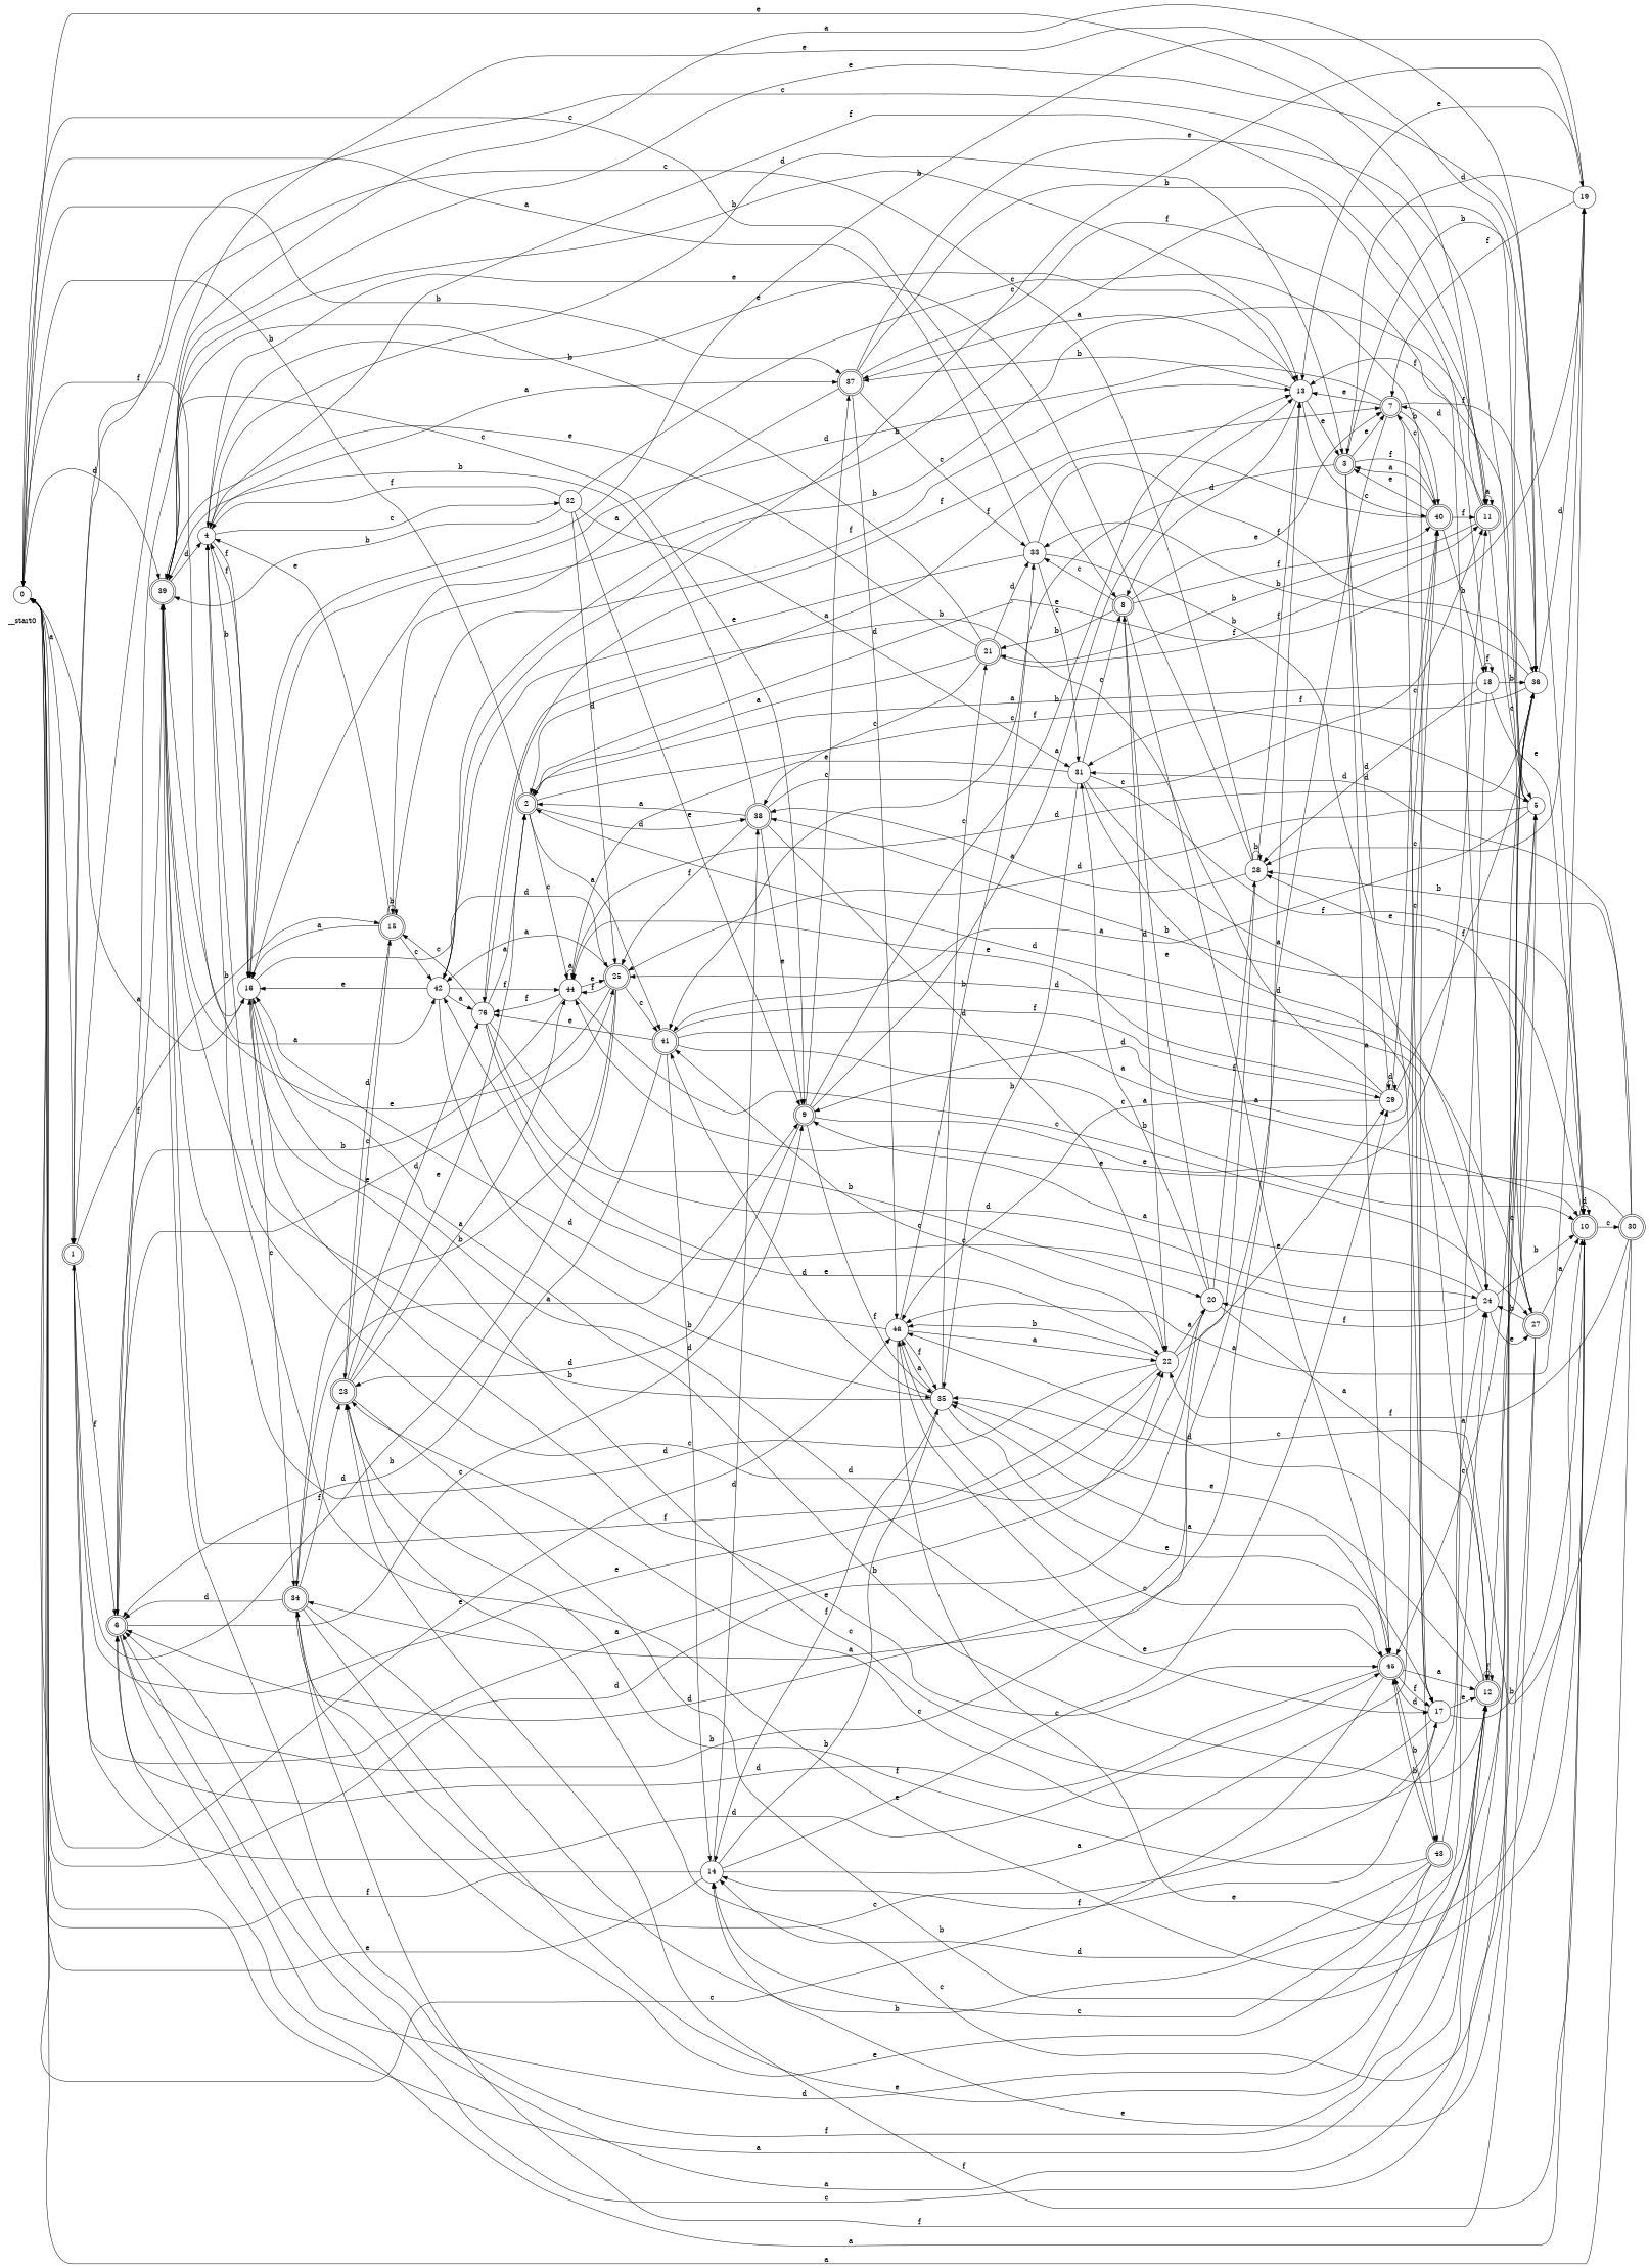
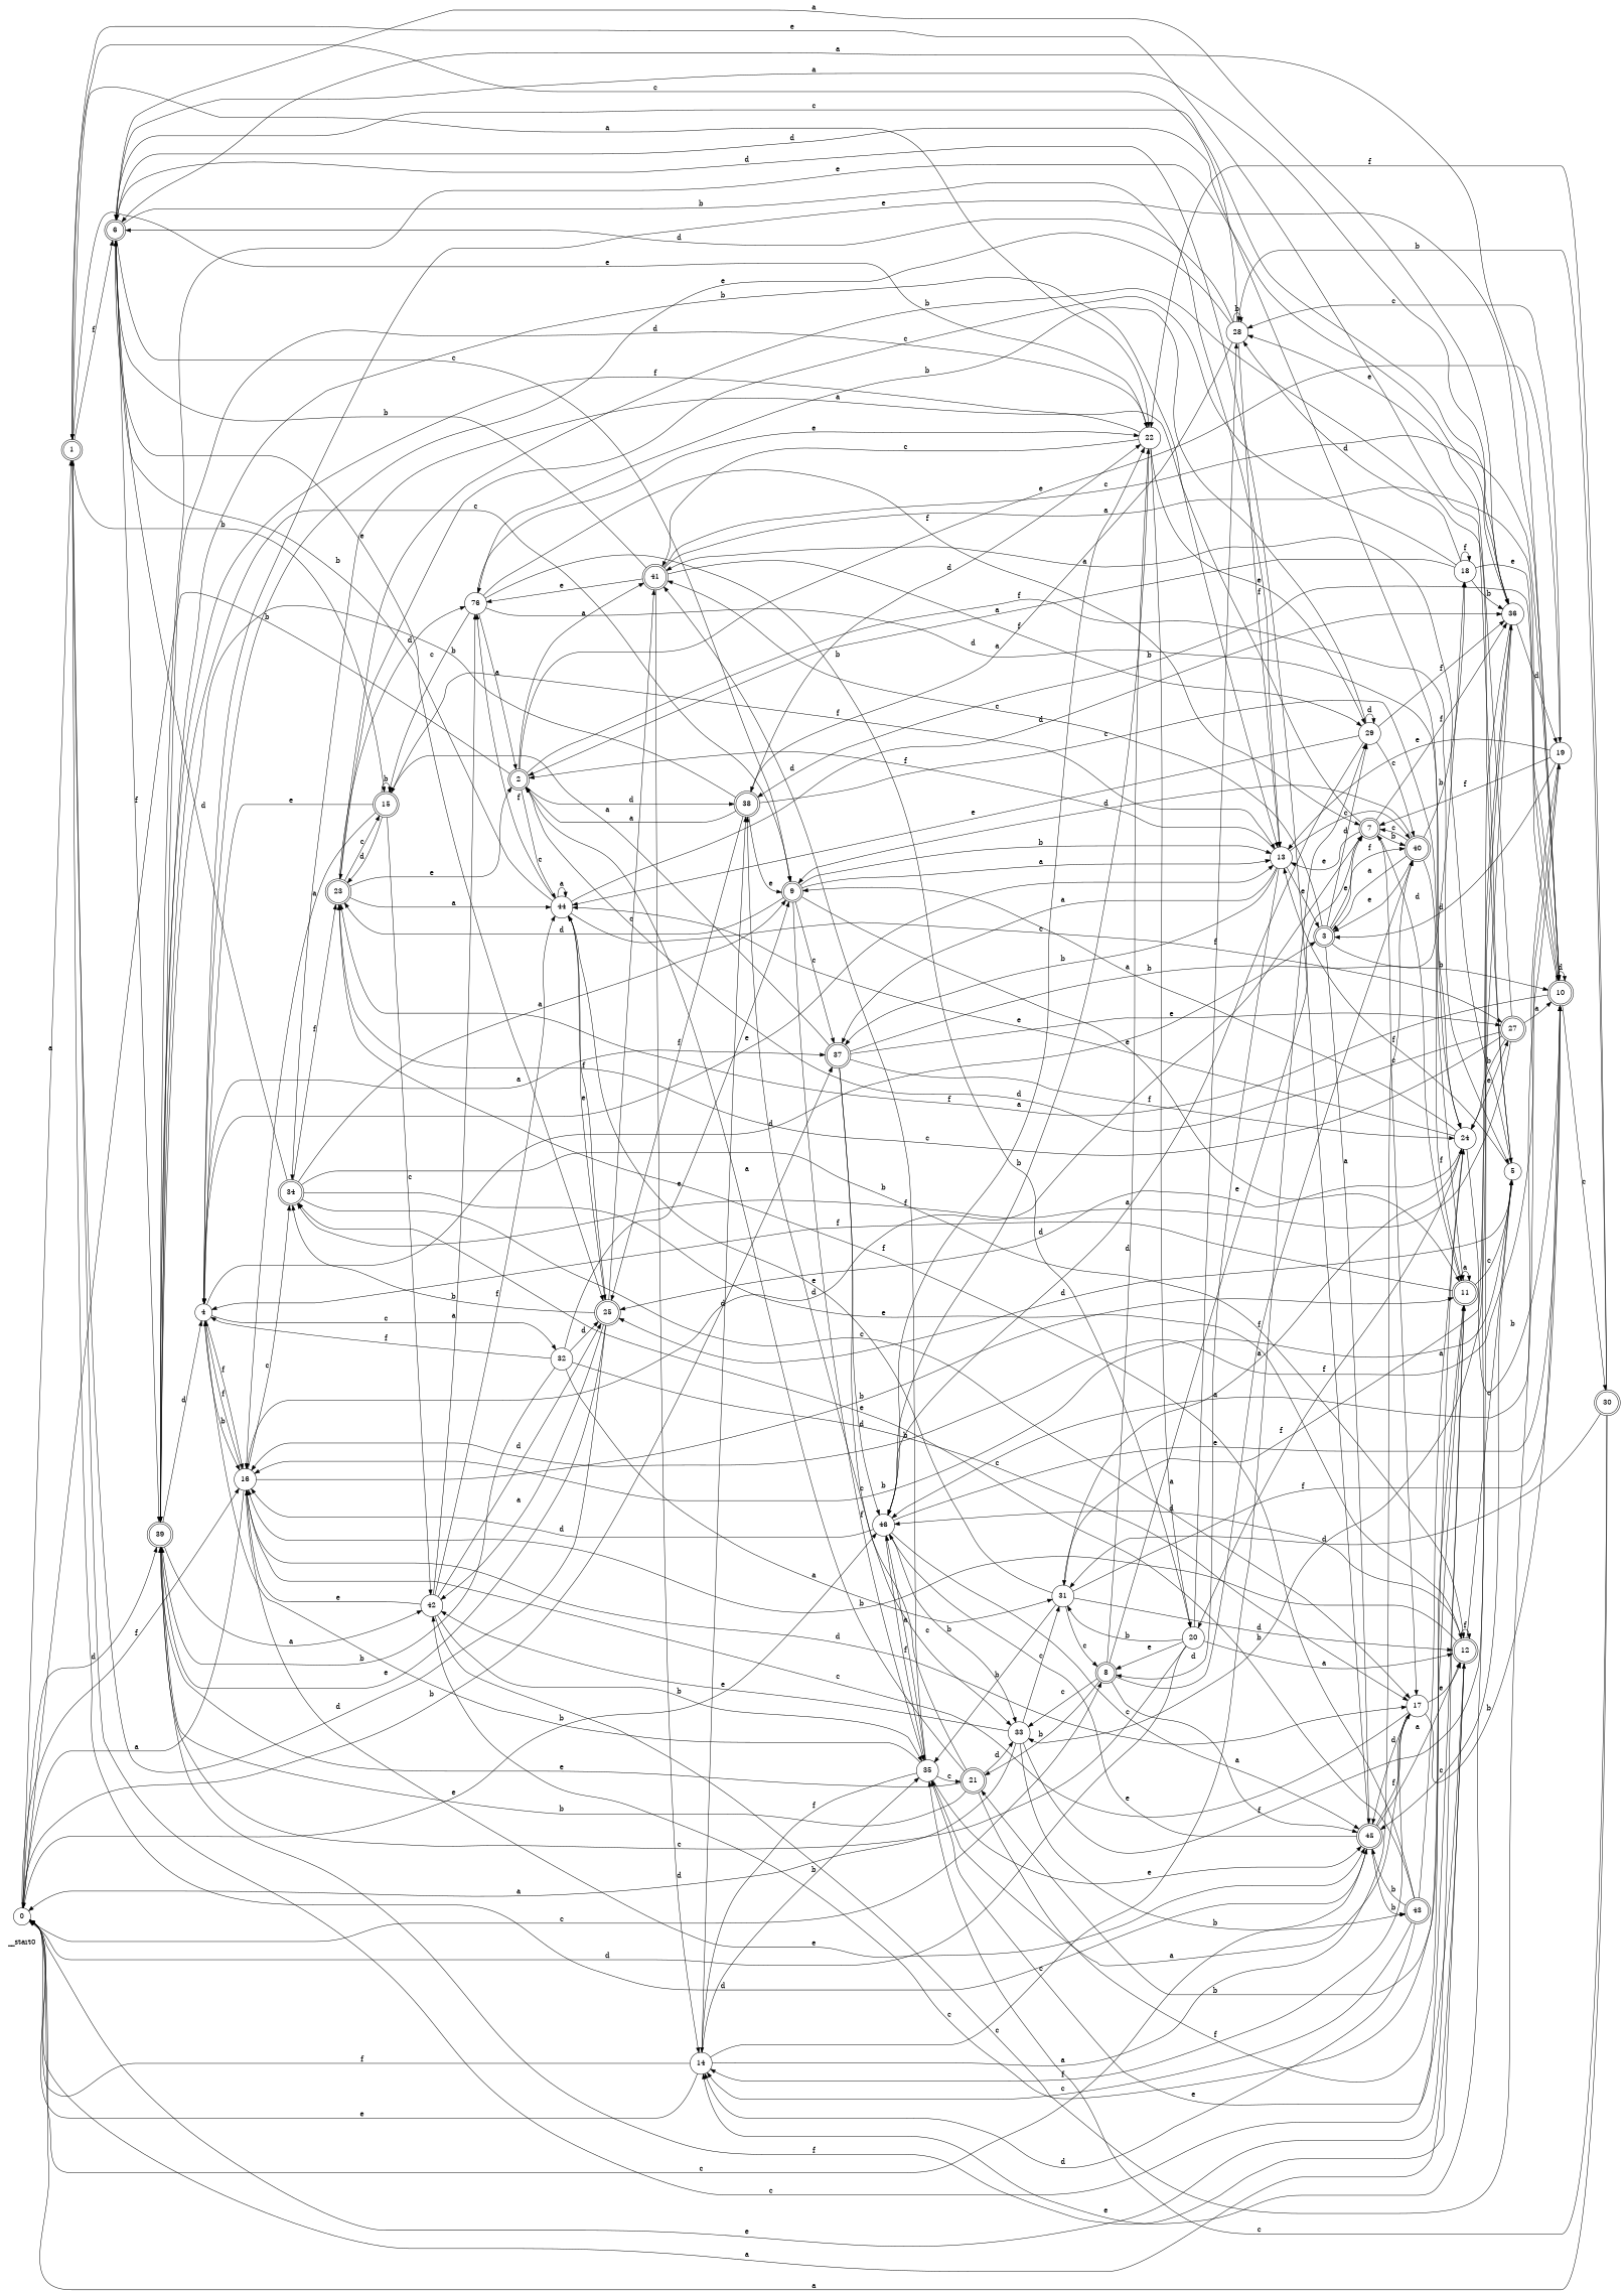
  digraph {
    rankdir=LR
    node [shape=doublecircle color=black fillcolor=white style="rounded,filled"]
    __start0 [shape=none color="" fillcolor="" style=""]
    n2 [label=0 shape=circle style=filled]
    n3 [label=1]
    n4 [label=8]
    n5 [label=16 shape=circle style=filled]
    n6 [label=37]
    n7 [label=39]
    n8 [label=46 shape=circle style=filled]
    n9 [label=6]
    n10 [label=11]
    n11 [label=15]
    n12 [label=22 shape=circle style=filled]
    n13 [label=45]
    n14 [label=7]
    n15 [label=40]
    n16 [label=21]
    n17 [label=33 shape=circle style=filled]
    n18 [label=4 shape=circle style=filled]
    n19 [label=17 shape=circle style=filled]
    n20 [label=34]
    n21 [label=24 shape=circle style=filled]
    n22 [label=18 shape=circle style=filled]
    n23 [label=27]
    n24 [label=13 shape=circle style=filled]
    n25 [label=9]
    n26 [label=36 shape=circle style=filled]
    n27 [label=12]
    n28 [label=42 shape=circle style=filled]
    n29 [label=10]
    n30 [label=35 shape=circle style=filled]
    n31 [label=25]
    n32 [label=5 shape=circle style=filled]
    n33 [label=23]
    n34 [label=41]
    n35 [label=29 shape=circle style=filled]
    n36 [label=20 shape=circle style=filled]
    n37 [label=43]
    n38 [label=2]
    n39 [label=19 shape=circle style=filled]
    n40 [label=38]
    n41 [label=44 shape=circle style=filled]
    n42 [label=3]
    n43 [label=28 shape=circle style=filled]
    n44 [label=14 shape=circle style=filled]
    n45 [label=76 shape=circle style=filled]
    n46 [label=30]
    n47 [label=32 shape=circle style=filled]
    n48 [label=31 shape=circle style=filled]
    n2 -> n3 [label=a]
    n2 -> n4 [label=c]
    n2 -> n5 [label=f]
    n2 -> n6 [label=b]
    n2 -> n7 [label=d]
    n2 -> n8 [label=e]
    n3 -> n9 [label=f]
    n3 -> n10 [label=c]
    n3 -> n11 [label=b]
    n3 -> n12 [label=a]
    n3 -> n12 [label=e]
    n3 -> n13 [label=d]
    n4 -> n12 [label=d]
    n4 -> n13 [label=a]
    n4 -> n14 [label=e]
    n4 -> n15 [label=f]
    n4 -> n16 [label=b]
    n4 -> n17 [label=c]
    n5 -> n2 [label=a]
    n5 -> n10 [label=b]
    n5 -> n13 [label=e]
    n5 -> n18 [label=f]
    n5 -> n19 [label=d]
    n5 -> n20 [label=c]
    n6 -> n8 [label=d]
    n6 -> n11 [label=a]
    n6 -> n17 [label=c]
    n6 -> n21 [label=f]
    n6 -> n22 [label=b]
    n6 -> n23 [label=e]
    n7 -> n18 [label=d]
    n7 -> n24 [label=b]
    n7 -> n25 [label=c]
    n7 -> n26 [label=e]
    n7 -> n27 [label=f]
    n7 -> n28 [label=a]
    n8 -> n5 [label=d]
    n8 -> n12 [label=a]
    n8 -> n13 [label=c]
    n8 -> n17 [label=b]
    n8 -> n29 [label=e]
    n8 -> n30 [label=f]
    n9 -> n7 [label=f]
    n9 -> n21 [label=d]
    n9 -> n24 [label=b]
    n9 -> n25 [label=c]
    n9 -> n26 [label=a]
    n9 -> n31 [label=e]
    n10 -> n2 [label=e]
    n10 -> n10 [label=a]
    n10 -> n14 [label=d]
    n10 -> n16 [label=b]
    n10 -> n18 [label=f]
    n10 -> n32 [label=c]
    n11 -> n5 [label=a]
    n11 -> n11 [label=b]
    n11 -> n18 [label=e]
    n11 -> n24 [label=f]
    n11 -> n28 [label=c]
    n11 -> n33 [label=d]
    n12 -> n7 [label=d]
    n12 -> n7 [label=f]
    n12 -> n8 [label=b]
    n12 -> n34 [label=c]
    n12 -> n35 [label=e]
    n12 -> n36 [label=a]
    n13 -> n2 [label=c]
    n13 -> n8 [label=e]
    n13 -> n9 [label=d]
    n13 -> n19 [label=f]
    n13 -> n27 [label=a]
    n13 -> n37 [label=b]
    n14 -> n5 [label=d]
    n14 -> n15 [label=b]
    n14 -> n19 [label=c]
    n14 -> n20 [label=a]
    n14 -> n24 [label=e]
    n14 -> n26 [label=f]
    n15 -> n10 [label=f]
    n15 -> n14 [label=c]
    n15 -> n22 [label=b]
    n15 -> n25 [label=d]
    n15 -> n42 [label=a]
    n15 -> n42 [label=e]
    n16 -> n7 [label=b]
    n16 -> n7 [label=e]
    n16 -> n10 [label=f]
    n16 -> n17 [label=d]
    n16 -> n38 [label=a]
    n16 -> n40 [label=c]
    n17 -> n2 [label=a]
    n17 -> n26 [label=f]
    n17 -> n28 [label=e]
    n17 -> n37 [label=b]
    n17 -> n48 [label=c]
    n18 -> n5 [label=b]
    n18 -> n5 [label=f]
    n18 -> n6 [label=a]
    n18 -> n24 [label=e]
    n18 -> n42 [label=d]
    n18 -> n47 [label=c]
    n19 -> n5 [label=c]
    n19 -> n13 [label=d]
    n19 -> n27 [label=e]
    n19 -> n29 [label=b]
    n19 -> n30 [label=a]
    n19 -> n44 [label=f]
    n20 -> n9 [label=d]
    n20 -> n19 [label=c]
    n20 -> n25 [label=a]
    n20 -> n27 [label=b]
    n20 -> n27 [label=e]
    n20 -> n33 [label=f]
    n21 -> n23 [label=e]
    n21 -> n25 [label=a]
    n21 -> n28 [label=c]
    n21 -> n29 [label=b]
    n21 -> n31 [label=d]
    n21 -> n36 [label=f]
    n22 -> n22 [label=f]
    n22 -> n26 [label=b]
    n22 -> n29 [label=e]
    n22 -> n33 [label=c]
    n22 -> n38 [label=a]
    n22 -> n43 [label=d]
    n23 -> n20 [label=f]
    n23 -> n21 [label=b]
    n23 -> n29 [label=a]
    n23 -> n33 [label=c]
    n23 -> n38 [label=d]
    n23 -> n43 [label=e]
    n24 -> n4 [label=d]
    n24 -> n6 [label=a]
    n24 -> n6 [label=b]
    n24 -> n15 [label=c]
-   n15 -> n38 [label=f]
+   n24 -> n38 [label=f]
    n24 -> n42 [label=e]
    n25 -> n6 [label=c]
    n25 -> n10 [label=e]
    n25 -> n24 [label=a]
    n25 -> n24 [label=b]
    n25 -> n30 [label=f]
    n25 -> n33 [label=d]
    n26 -> n9 [label=a]
    n26 -> n9 [label=c]
    n26 -> n17 [label=b]
    n26 -> n39 [label=d]
    n26 -> n44 [label=e]
    n26 -> n48 [label=f]
    n27 -> n2 [label=a]
    n27 -> n5 [label=b]
    n27 -> n8 [label=d]
    n27 -> n27 [label=f]
    n27 -> n30 [label=e]
    n27 -> n32 [label=c]
    n28 -> n5 [label=e]
    n28 -> n30 [label=b]
    n28 -> n31 [label=d]
    n28 -> n39 [label=c]
    n28 -> n41 [label=f]
    n28 -> n45 [label=a]
    n29 -> n9 [label=a]
    n29 -> n18 [label=e]
    n29 -> n29 [label=d]
    n29 -> n33 [label=f]
    n29 -> n40 [label=b]
    n29 -> n46 [label=c]
    n30 -> n8 [label=a]
    n30 -> n13 [label=e]
    n30 -> n16 [label=c]
    n30 -> n18 [label=b]
    n30 -> n34 [label=d]
    n30 -> n44 [label=f]
    n31 -> n3 [label=d]
    n31 -> n7 [label=e]
    n31 -> n20 [label=b]
    n31 -> n28 [label=a]
    n31 -> n34 [label=c]
    n31 -> n41 [label=f]
    n32 -> n3 [label=e]
    n32 -> n5 [label=b]
    n32 -> n13 [label=c]
    n32 -> n24 [label=f]
    n32 -> n31 [label=d]
    n32 -> n34 [label=a]
    n33 -> n11 [label=c]
    n33 -> n32 [label=b]
    n33 -> n38 [label=e]
    n33 -> n41 [label=a]
    n33 -> n45 [label=d]
    n34 -> n9 [label=b]
    n34 -> n29 [label=a]
    n34 -> n29 [label=c]
    n34 -> n35 [label=f]
    n34 -> n44 [label=d]
    n34 -> n45 [label=e]
    n35 -> n8 [label=a]
    n35 -> n15 [label=c]
    n35 -> n26 [label=f]
    n35 -> n35 [label=d]
    n35 -> n41 [label=e]
    n35 -> n45 [label=b]
    n36 -> n2 [label=d]
    n36 -> n4 [label=e]
    n36 -> n7 [label=c]
    n36 -> n27 [label=a]
    n36 -> n43 [label=f]
    n36 -> n48 [label=b]
    n37 -> n13 [label=b]
    n37 -> n20 [label=e]
    n37 -> n21 [label=a]
    n37 -> n33 [label=f]
    n37 -> n44 [label=c]
    n37 -> n44 [label=d]
    n38 -> n2 [label=b]
    n38 -> n32 [label=f]
    n38 -> n34 [label=a]
    n38 -> n39 [label=e]
    n38 -> n40 [label=d]
    n38 -> n41 [label=c]
    n39 -> n5 [label=b]
    n39 -> n8 [label=a]
    n39 -> n14 [label=f]
    n39 -> n24 [label=e]
    n39 -> n42 [label=d]
    n39 -> n43 [label=c]
    n40 -> n7 [label=b]
    n40 -> n10 [label=c]
    n40 -> n12 [label=d]
    n40 -> n25 [label=e]
    n40 -> n31 [label=f]
    n40 -> n38 [label=a]
    n41 -> n9 [label=b]
    n41 -> n23 [label=c]
    n41 -> n26 [label=d]
    n41 -> n31 [label=e]
    n41 -> n41 [label=a]
    n41 -> n45 [label=f]
    n42 -> n13 [label=a]
    n42 -> n14 [label=e]
    n42 -> n15 [label=f]
    n42 -> n29 [label=b]
    n42 -> n34 [label=c]
    n42 -> n35 [label=d]
    n43 -> n3 [label=c]
    n43 -> n9 [label=d]
    n43 -> n18 [label=e]
    n43 -> n24 [label=f]
    n43 -> n40 [label=a]
    n43 -> n43 [label=b]
    n44 -> n2 [label=e]
    n44 -> n2 [label=f]
    n44 -> n15 [label=a]
    n44 -> n30 [label=b]
    n44 -> n35 [label=c]
    n44 -> n40 [label=d]
    n45 -> n11 [label=c]
    n45 -> n12 [label=e]
    n45 -> n14 [label=f]
    n45 -> n21 [label=d]
    n45 -> n36 [label=b]
    n45 -> n38 [label=a]
    n46 -> n2 [label=a]
    n46 -> n12 [label=f]
    n46 -> n30 [label=c]
-   n46 -> n41 [label=e]
+   n21 -> n41 [label=e]
    n46 -> n43 [label=b]
    n46 -> n48 [label=d]
    n47 -> n7 [label=b]
    n47 -> n18 [label=f]
    n47 -> n19 [label=c]
    n47 -> n25 [label=e]
    n47 -> n31 [label=d]
    n47 -> n48 [label=a]
    n48 -> n4 [label=c]
    n48 -> n21 [label=a]
    n48 -> n27 [label=d]
    n48 -> n29 [label=f]
    n48 -> n30 [label=b]
    n48 -> n41 [label=e]
  }
